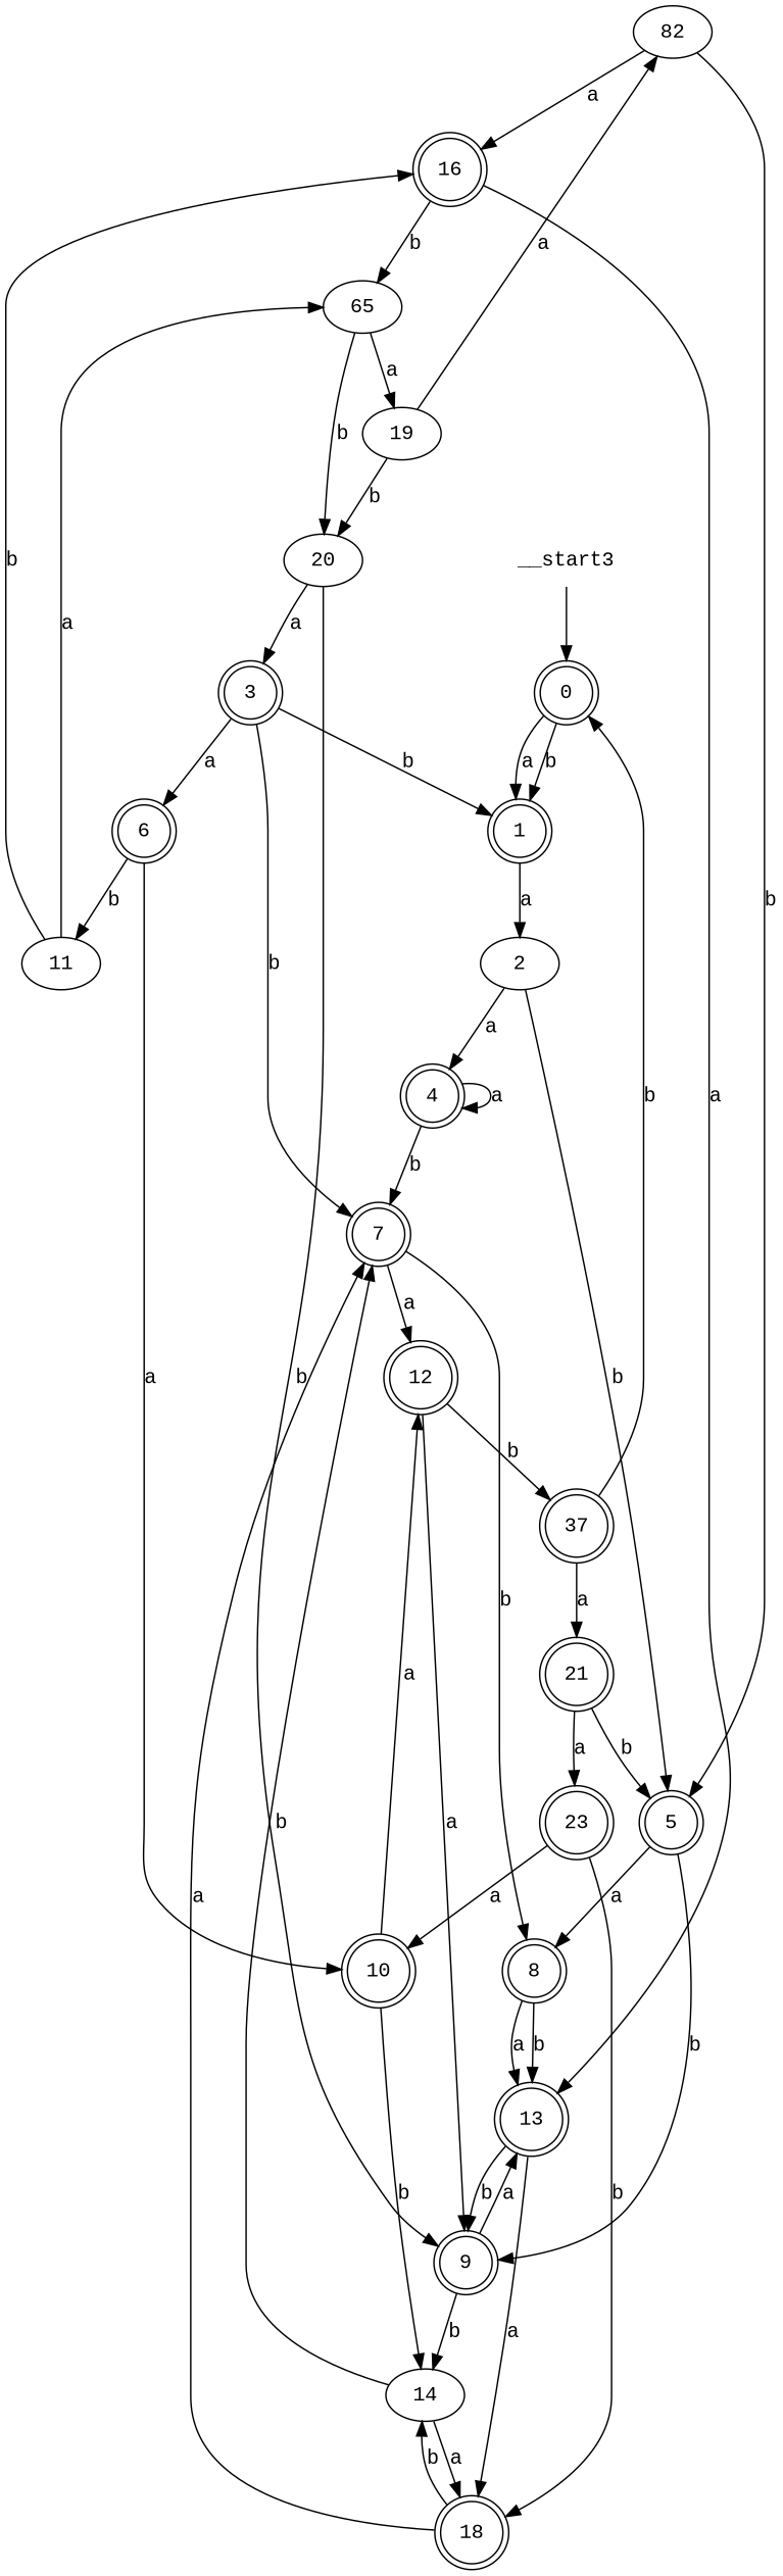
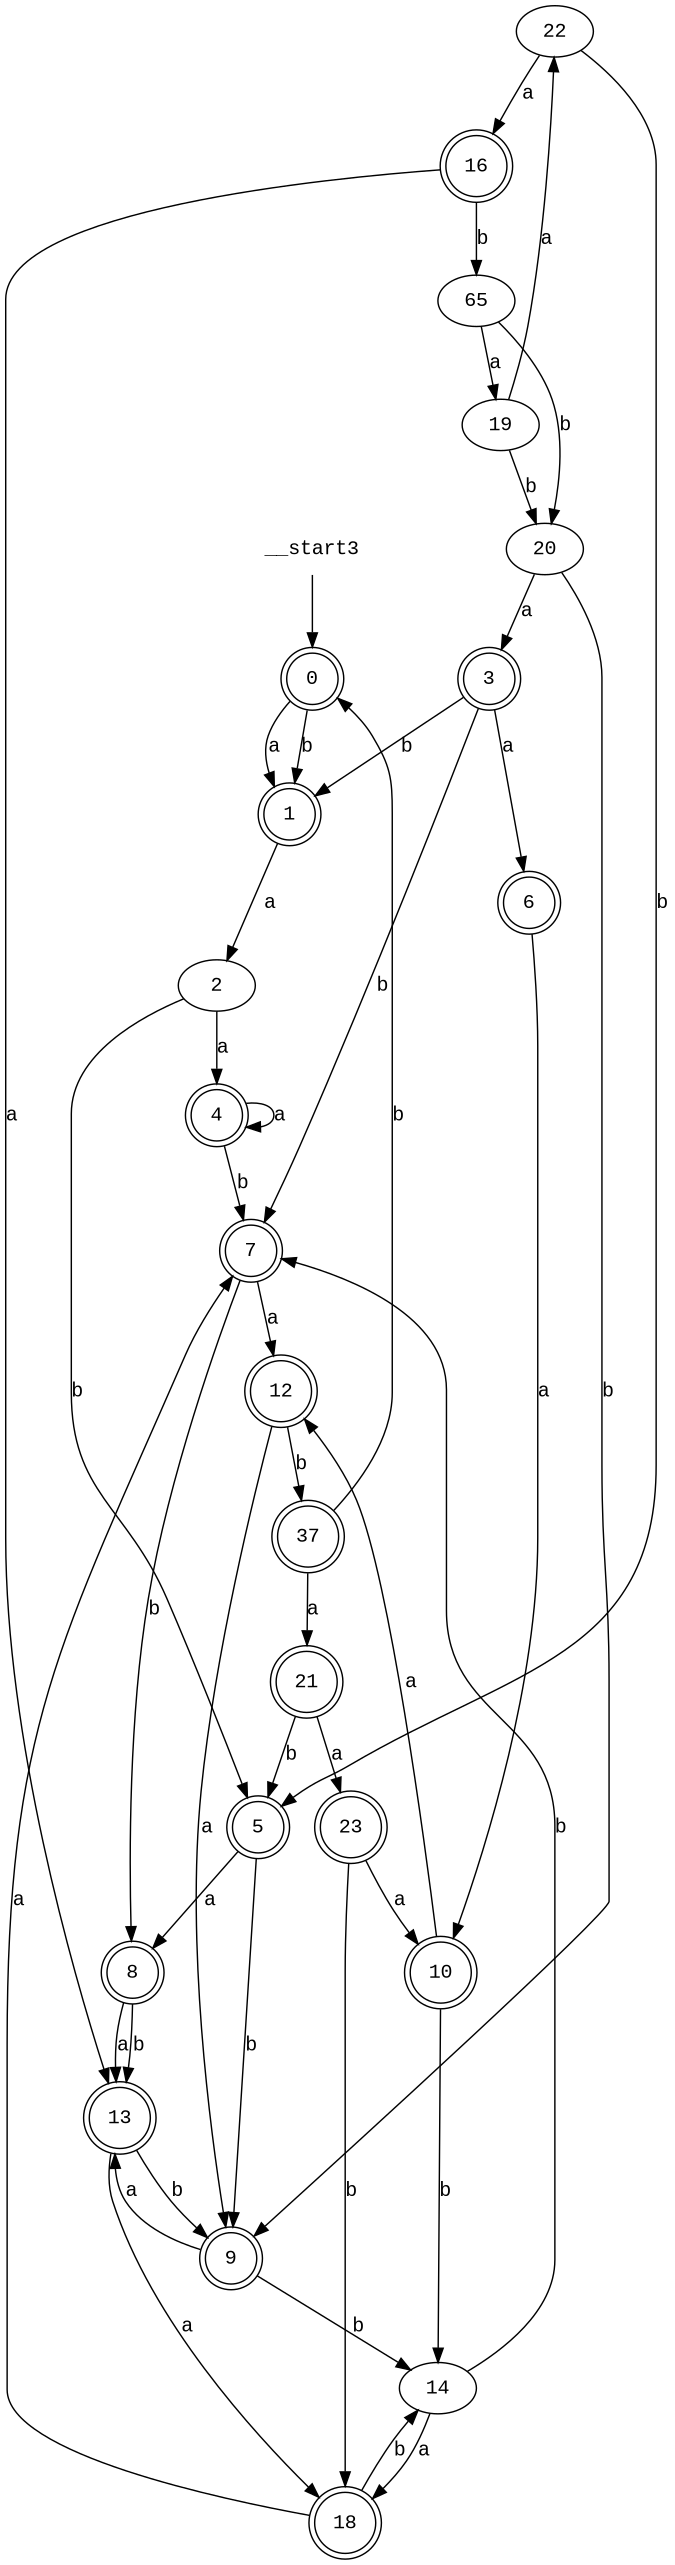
  digraph {
    fontname="Liberation Mono"
    node [fontname="Liberation Mono" shape=doublecircle]
    edge [fontname="Liberation Mono"]
    n1 [label=__start3 shape=none]
    0
    1
    2 [shape=""]
    4
    5
    3
    6
    7
    8
    9
    10
-   11 [shape=""]
    12
    13
    14 [shape=""]
    n17 [label=65 shape=""]
    16
    n19 [label=37]
    18
    19 [shape=""]
    20 [shape=""]
    21
-   22 [label=82 shape=""]
+   22 [shape=""]
    23
    n1 -> 0
    0 -> 1 [label=a]
    0 -> 1 [label=b]
    1 -> 2 [label=a]
    2 -> 4 [label=a]
    2 -> 5 [label=b]
    4 -> 4 [label=a]
    4 -> 7 [label=b]
    5 -> 8 [label=a]
    5 -> 9 [label=b]
    3 -> 1 [label=b]
    3 -> 6 [label=a]
    3 -> 7 [label=b]
    6 -> 10 [label=a]
-   6 -> 11 [label=b]
    7 -> 8 [label=b]
    7 -> 12 [label=a]
    8 -> 13 [label=a]
    8 -> 13 [label=b]
    9 -> 13 [label=a]
    9 -> 14 [label=b]
    10 -> 12 [label=a]
    10 -> 14 [label=b]
-   11 -> n17 [label=a]
-   11 -> 16 [label=b]
    12 -> 9 [label=a]
    12 -> n19 [label=b]
    13 -> 9 [label=b]
    13 -> 18 [label=a]
    14 -> 7 [label=b]
    14 -> 18 [label=a]
    n17 -> 19 [label=a]
    n17 -> 20 [label=b]
    16 -> 13 [label=a]
    16 -> n17 [label=b]
    n19 -> 0 [label=b]
    n19 -> 21 [label=a]
    18 -> 7 [label=a]
    18 -> 14 [label=b]
    19 -> 20 [label=b]
    19 -> 22 [label=a]
    20 -> 3 [label=a]
    20 -> 9 [label=b]
    21 -> 5 [label=b]
    21 -> 23 [label=a]
    22 -> 5 [label=b]
    22 -> 16 [label=a]
    23 -> 10 [label=a]
    23 -> 18 [label=b]
  }
